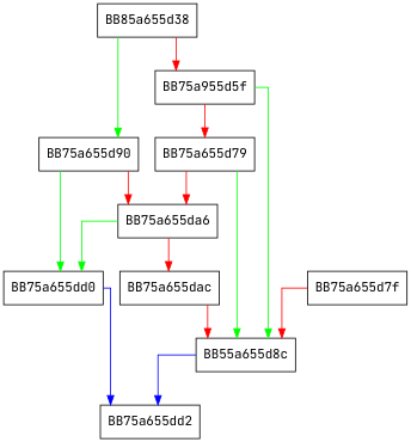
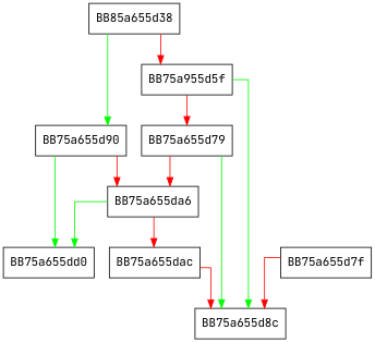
  digraph {
    fontname="JetBrains Mono"
    splines=ortho
    node [fontname="JetBrains Mono" shape=box]
    edge [color=red fontname="JetBrains Mono"]
    n1 [label=BB85a655d38]
    BB75a655d90
    n3 [label=BB75a955d5f]
    BB75a655dd0
    BB75a655da6
-   BB75a655d8c [label=BB55a655d8c]
+   BB75a655d8c
    BB75a655d79
-   BB75a655dd2
    BB75a655dac
    BB75a655d7f
    n1 -> BB75a655d90 [color=green]
    n1 -> n3
    BB75a655d90 -> BB75a655dd0 [color=green]
    BB75a655d90 -> BB75a655da6
    n3 -> BB75a655d8c [color=green]
    n3 -> BB75a655d79
-   BB75a655dd0 -> BB75a655dd2 [color=blue]
    BB75a655da6 -> BB75a655dd0 [color=green]
    BB75a655da6 -> BB75a655dac
-   BB75a655d8c -> BB75a655dd2 [color=blue]
    BB75a655d79 -> BB75a655da6
    BB75a655d79 -> BB75a655d8c [color=green]
    BB75a655dac -> BB75a655d8c
    BB75a655d7f -> BB75a655d8c
  }
